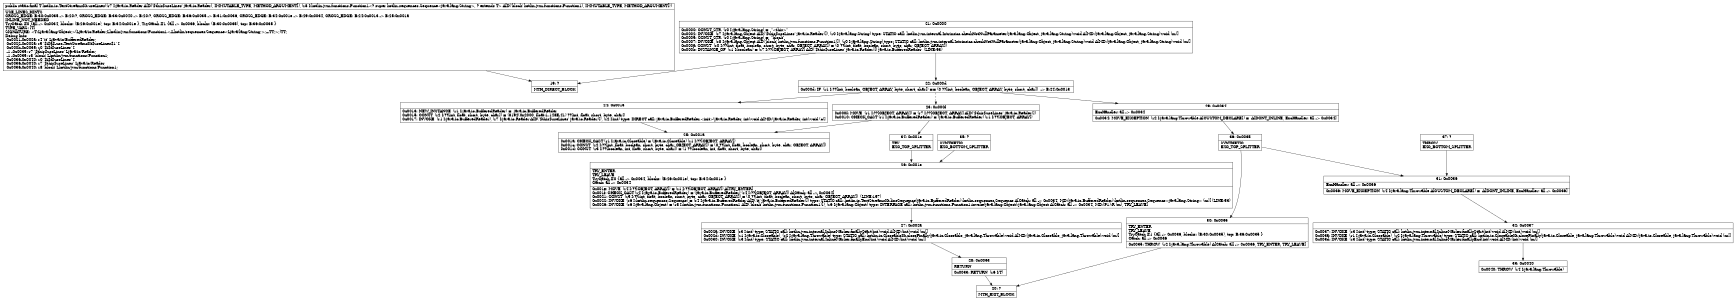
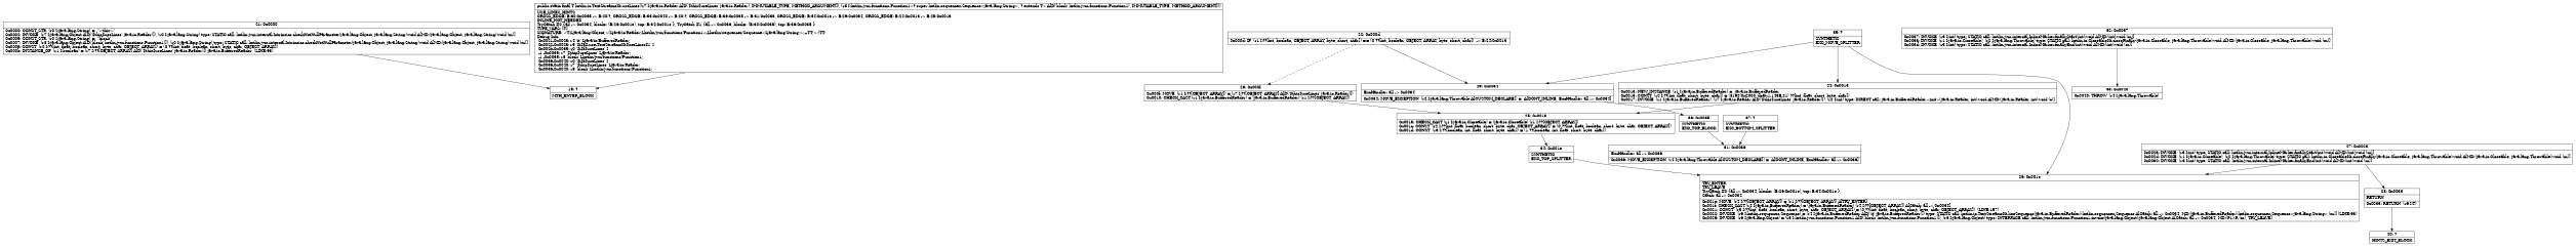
  digraph {
    node [shape=record]
-   n1 [label="{19\:\ ?|MTH_DIRECT_BLOCK\l}"]
+   n1 [label="{19\:\ ?|MTH_ENTER_BLOCK\l}"]
    n2 [label="{21\:\ 0x0000|0x0000: CONST_STR  (r0 I:java.lang.String) =  \"\<this\>\" \l0x0002: INVOKE  (r7 I:java.lang.Object A[D('$this$useLines' java.io.Reader)]), (r0 I:java.lang.String) type: STATIC call: kotlin.jvm.internal.Intrinsics.checkNotNullParameter(java.lang.Object, java.lang.String):void A[MD:(java.lang.Object, java.lang.String):void (m)]\l0x0005: CONST_STR  (r0 I:java.lang.String) =  \"block\" \l0x0007: INVOKE  (r8 I:java.lang.Object A[D('block' kotlin.jvm.functions.Function1)]), (r0 I:java.lang.String) type: STATIC call: kotlin.jvm.internal.Intrinsics.checkNotNullParameter(java.lang.Object, java.lang.String):void A[MD:(java.lang.Object, java.lang.String):void (m)]\l0x000a: CONST  (r0 I:??[int, float, boolean, short, byte, char, OBJECT, ARRAY]) = (0 ??[int, float, boolean, short, byte, char, OBJECT, ARRAY]) \l0x000b: INSTANCE_OF  (r1 I:boolean) = (r7 I:??[OBJECT, ARRAY] A[D('$this$useLines' java.io.Reader)]) java.io.BufferedReader  (LINE:53)\l}"]
    n3 [label="{22\:\ 0x000d|0x000d: IF  (r1 I:??[int, boolean, OBJECT, ARRAY, byte, short, char]) == (0 ??[int, boolean, OBJECT, ARRAY, byte, short, char])  \-\> B:24:0x0013 \l}"]
    n4 [label="{23\:\ 0x000f|0x000f: MOVE  (r1 I:??[OBJECT, ARRAY]) = (r7 I:??[OBJECT, ARRAY] A[D('$this$useLines' java.io.Reader)]) \l0x0010: CHECK_CAST (r1 I:java.io.BufferedReader) = (java.io.BufferedReader) (r1 I:??[OBJECT, ARRAY]) \l}"]
    n5 [label="{24\:\ 0x0013|0x0013: NEW_INSTANCE  (r1 I:java.io.BufferedReader) =  java.io.BufferedReader \l0x0015: CONST  (r2 I:??[int, float, short, byte, char]) = (8192(0x2000, float:1.148E\-41) ??[int, float, short, byte, char]) \l0x0017: INVOKE  (r1 I:java.io.BufferedReader), (r7 I:java.io.Reader A[D('$this$useLines' java.io.Reader)]), (r2 I:int) type: DIRECT call: java.io.BufferedReader.\<init\>(java.io.Reader, int):void A[MD:(java.io.Reader, int):void (c)]\l}"]
    n6 [label="{29\:\ 0x0034|ExcHandler: all \-\> 0x0034\l|0x0034: MOVE_EXCEPTION  (r2 I:java.lang.Throwable A[CUSTOM_DECLARE]) =  A[DONT_INLINE, ExcHandler: all \-\> 0x0034]\l}"]
    n7 [label="{25\:\ 0x001a|0x001a: CHECK_CAST (r1 I:java.io.Closeable) = (java.io.Closeable) (r1 I:??[OBJECT, ARRAY]) \l0x001c: CONST  (r2 I:??[int, float, boolean, short, byte, char, OBJECT, ARRAY]) = (0 ??[int, float, boolean, short, byte, char, OBJECT, ARRAY]) \l0x001d: CONST  (r3 I:??[boolean, int, float, short, byte, char]) = (1 ??[boolean, int, float, short, byte, char]) \l}"]
-   n8 [label="{34\:\ 0x001e|TRY\lEXC_TOP_SPLITTER\l}"]
+   n8 [label="{34\:\ 0x001e|SYNTHETIC\lEXC_TOP_SPLITTER\l}"]
    n9 [label="{26\:\ 0x001e|TRY_ENTER\lTRY_LEAVE\lTryCatch #0 \{all \-\> 0x0034, blocks: (B:26:0x001e), top: B:34:0x001e \}\lCatch: all \-\> 0x0034\l|0x001e: MOVE  (r4 I:??[OBJECT, ARRAY]) = (r1 I:??[OBJECT, ARRAY]) A[TRY_ENTER]\l0x001f: CHECK_CAST (r4 I:java.io.BufferedReader) = (java.io.BufferedReader) (r4 I:??[OBJECT, ARRAY]) A[Catch: all \-\> 0x0034]\l0x0021: CONST  (r5 I:??[int, float, boolean, short, byte, char, OBJECT, ARRAY]) = (0 ??[int, float, boolean, short, byte, char, OBJECT, ARRAY])  (LINE:157)\l0x0022: INVOKE  (r6 I:kotlin.sequences.Sequence) = (r4 I:java.io.BufferedReader A[D('it' java.io.BufferedReader)]) type: STATIC call: kotlin.io.TextStreamsKt.lineSequence(java.io.BufferedReader):kotlin.sequences.Sequence A[Catch: all \-\> 0x0034, MD:(java.io.BufferedReader):kotlin.sequences.Sequence\<java.lang.String\> (m)] (LINE:53)\l0x0026: INVOKE  (r6 I:java.lang.Object) = (r8 I:kotlin.jvm.functions.Function1 A[D('block' kotlin.jvm.functions.Function1)]), (r6 I:java.lang.Object) type: INTERFACE call: kotlin.jvm.functions.Function1.invoke(java.lang.Object):java.lang.Object A[Catch: all \-\> 0x0034, MD:(P1):R (m), TRY_LEAVE]\l}"]
    n10 [label="{27\:\ 0x002a|0x002a: INVOKE  (r3 I:int) type: STATIC call: kotlin.jvm.internal.InlineMarker.finallyStart(int):void A[MD:(int):void (m)]\l0x002d: INVOKE  (r1 I:java.io.Closeable), (r2 I:java.lang.Throwable) type: STATIC call: kotlin.io.CloseableKt.closeFinally(java.io.Closeable, java.lang.Throwable):void A[MD:(java.io.Closeable, java.lang.Throwable):void (m)]\l0x0030: INVOKE  (r3 I:int) type: STATIC call: kotlin.jvm.internal.InlineMarker.finallyEnd(int):void A[MD:(int):void (m)]\l}"]
-   n11 [label="{36\:\ 0x0035|SYNTHETIC\lEXC_TOP_SPLITTER\l}"]
+   n11 [label="{36\:\ 0x0035|SYNTHETIC\lEXC_TOP_BLOCK\l}"]
    n12 [label="{28\:\ 0x0033|RETURN\l|0x0033: RETURN  (r6 I:T) \l}"]
-   n13 [label="{35\:\ ?|SYNTHETIC\lEXC_BOTTOM_SPLITTER\l}"]
-   n14 [label="{20\:\ ?|MTH_EXIT_BLOCK\l}"]
-   n15 [label="{30\:\ 0x0035|TRY_ENTER\lTRY_LEAVE\lTryCatch #1 \{all \-\> 0x0036, blocks: (B:30:0x0035), top: B:36:0x0035 \}\lCatch: all \-\> 0x0036\l|0x0035: THROW  (r2 I:java.lang.Throwable) A[Catch: all \-\> 0x0036, TRY_ENTER, TRY_LEAVE]\l}"]
+   n13 [label="{35\:\ ?|SYNTHETIC\lEXC_MOVE_SPLITTER\l}"]
+   n14 [label="{20\:\ ?|HINTS_EXIT_BLOCK\l}"]
    n16 [label="{31\:\ 0x0036|ExcHandler: all \-\> 0x0036\l|0x0036: MOVE_EXCEPTION  (r4 I:java.lang.Throwable A[CUSTOM_DECLARE]) =  A[DONT_INLINE, ExcHandler: all \-\> 0x0036]\l}"]
    n17 [label="{32\:\ 0x0037|0x0037: INVOKE  (r3 I:int) type: STATIC call: kotlin.jvm.internal.InlineMarker.finallyStart(int):void A[MD:(int):void (m)]\l0x003a: INVOKE  (r1 I:java.io.Closeable), (r2 I:java.lang.Throwable) type: STATIC call: kotlin.io.CloseableKt.closeFinally(java.io.Closeable, java.lang.Throwable):void A[MD:(java.io.Closeable, java.lang.Throwable):void (m)]\l0x003d: INVOKE  (r3 I:int) type: STATIC call: kotlin.jvm.internal.InlineMarker.finallyEnd(int):void A[MD:(int):void (m)]\l}"]
-   n18 [label="{37\:\ ?|THROW\lEXC_BOTTOM_SPLITTER\l}"]
+   n18 [label="{37\:\ ?|SYNTHETIC\lEXC_BOTTOM_SPLITTER\l}"]
    n19 [label="{33\:\ 0x0040|0x0040: THROW  (r4 I:java.lang.Throwable) \l}"]
    n20 [label="{public static final T kotlin.io.TextStreamsKt.useLines((r7 I:java.io.Reader A[D('$this$useLines' java.io.Reader), IMMUTABLE_TYPE, METHOD_ARGUMENT]), (r8 I:kotlin.jvm.functions.Function1\<? super kotlin.sequences.Sequence\<java.lang.String\>, ? extends T\> A[D('block' kotlin.jvm.functions.Function1), IMMUTABLE_TYPE, METHOD_ARGUMENT]))  | USE_LINES_HINTS\lCROSS_EDGE: B:30:0x0035 \-\> B:20:?, CROSS_EDGE: B:33:0x0040 \-\> B:20:?, CROSS_EDGE: B:36:0x0035 \-\> B:31:0x0036, CROSS_EDGE: B:34:0x001e \-\> B:29:0x0034, CROSS_EDGE: B:24:0x0013 \-\> B:25:0x001a\lINLINE_NOT_NEEDED\lTryCatch #0 \{all \-\> 0x0034, blocks: (B:26:0x001e), top: B:34:0x001e \}, TryCatch #1 \{all \-\> 0x0036, blocks: (B:30:0x0035), top: B:36:0x0035 \}\lTYPE_VARS: [T]\lSIGNATURE: \<T:Ljava\/lang\/Object;\>(Ljava\/io\/Reader;Lkotlin\/jvm\/functions\/Function1\<\-Lkotlin\/sequences\/Sequence\<Ljava\/lang\/String;\>;+TT;\>;)TT;\lDebug Info:\l  0x0021\-0x002a: r4 'it' Ljava\/io\/BufferedReader;\l  0x0022\-0x002a: r5 '$i$a$\-use\-TextStreamsKt$useLines$1' I\l  0x000b\-0x0035: r0 '$i$f$useLines' I\l  \-1 \-0x0035: r7 '$this$useLines' Ljava\/io\/Reader;\l  \-1 \-0x0035: r8 'block' Lkotlin\/jvm\/functions\/Function1;\l  0x0036\-0x0040: r0 '$i$f$useLines' I\l  0x0036\-0x0040: r7 '$this$useLines' Ljava\/io\/Reader;\l  0x0036\-0x0040: r8 'block' Lkotlin\/jvm\/functions\/Function1;\l}"]
    n2 -> n1
-   n2 -> n3
    n3 -> n4 [style=dashed]
-   n3 -> n5
+   n13 -> n5
    n3 -> n6
    n4 -> n7
    n5 -> n7
    n6 -> n11
-   n4 -> n8
+   n7 -> n8
    n8 -> n9
-   n9 -> n10
+   n10 -> n9
    n10 -> n12
-   n11 -> n15
    n11 -> n16
    n12 -> n14
+   n13 -> n6
    n13 -> n9
-   n15 -> n14
-   n16 -> n17
    n17 -> n19
    n18 -> n16
    n20 -> n1
  }
